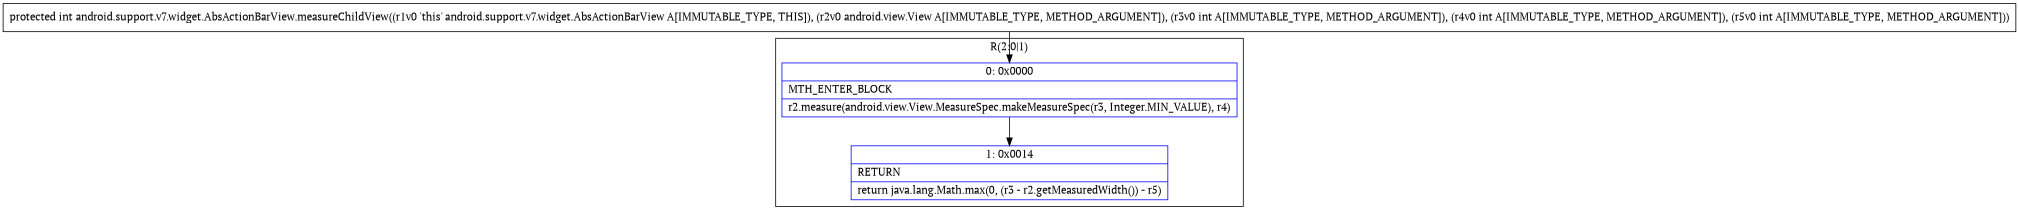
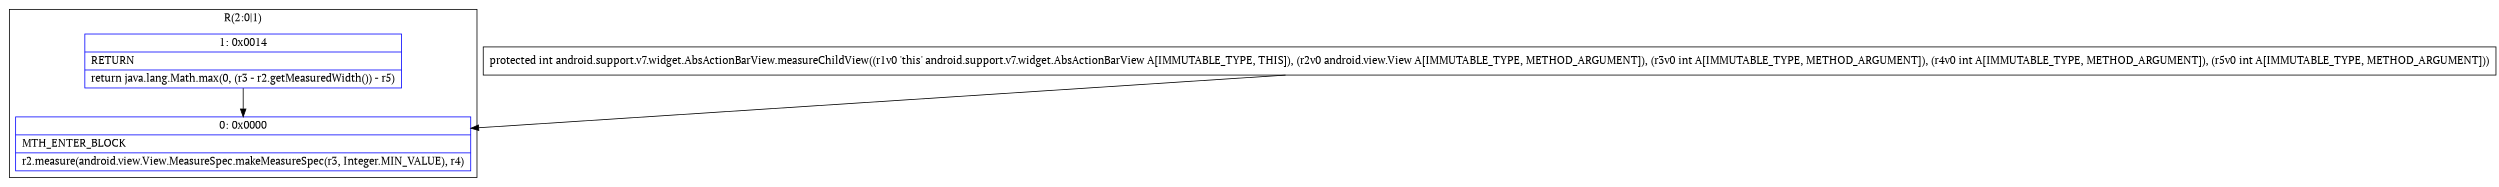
  digraph {
    fontname="PT Serif"
    node [color=blue shape=record fontname="PT Serif"]
    edge [fontname="PT Serif"]
    n1 [label="{0\:\ 0x0000|MTH_ENTER_BLOCK\l|r2.measure(android.view.View.MeasureSpec.makeMeasureSpec(r3, Integer.MIN_VALUE), r4)\l}"]
    n2 [label="{1\:\ 0x0014|RETURN\l|return java.lang.Math.max(0, (r3 \- r2.getMeasuredWidth()) \- r5)\l}"]
    n3 [label="{protected int android.support.v7.widget.AbsActionBarView.measureChildView((r1v0 'this' android.support.v7.widget.AbsActionBarView A[IMMUTABLE_TYPE, THIS]), (r2v0 android.view.View A[IMMUTABLE_TYPE, METHOD_ARGUMENT]), (r3v0 int A[IMMUTABLE_TYPE, METHOD_ARGUMENT]), (r4v0 int A[IMMUTABLE_TYPE, METHOD_ARGUMENT]), (r5v0 int A[IMMUTABLE_TYPE, METHOD_ARGUMENT])) }" color=""]
    subgraph cluster_1 {
      label="R(2:0|1)"
      n1
      n2
    }
-   n1 -> n2
+   n2 -> n1
    n3 -> n1
  }
